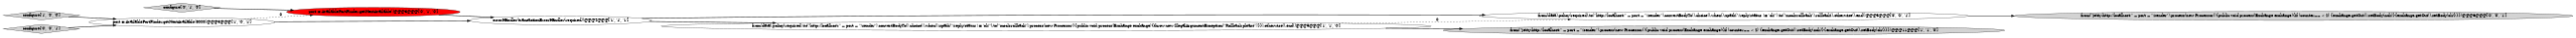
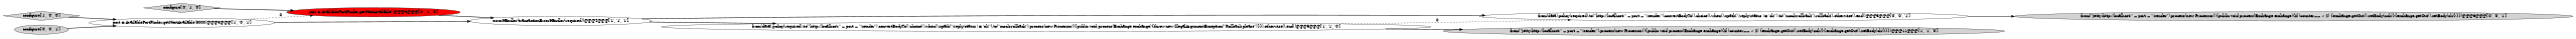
  digraph {
    rankdir=LR
    node [fillcolor=lightgray shape=ellipse style=filled]
    edge [style=bold]
    n1 [label="configure['0', '1', '0']" shape=diamond]
    n2 [fillcolor=red label="port = AvailablePortFinder.getNextAvailable()@@@3@@@['0', '1', '0']"]
    n3 [label="from(\"jetty:http://localhost:\" + port + \"/sender\").process(new Processor(){public void process(Exchange exchange){if (counter++ < 2) {exchange.getOut().setBody(nok)}{exchange.getOut().setBody(ok)}}})@@@6@@@['0', '0', '1']"]
    n4 [label="configure['1', '0', '0']" shape=diamond]
    n5 [fillcolor=white label="port = AvailablePortFinder.getNextAvailable(8000)@@@3@@@['1', '0', '1']"]
    n6 [fillcolor=white label="from(data).policy(required).to(\"http://localhost:\" + port + \"/sender\").convertBodyTo().choice().when().xpath(\"/reply/status != 'ok'\").to(\"mock:rollback\").rollback().otherwise().end()@@@5@@@['0', '0', '1']"]
    n7 [fillcolor=white label="errorHandler(transactionErrorHandler(required))@@@4@@@['1', '1', '1']"]
    n8 [fillcolor=white label="from(data).policy(required).to(\"http://localhost:\" + port + \"/sender\").convertBodyTo().choice().when().xpath(\"/reply/status != 'ok'\").to(\"mock:rollback\").process(new Processor(){public void process(Exchange exchange){throw new IllegalArgumentException(\"Rollback please\")}}).otherwise().end()@@@5@@@['1', '1', '0']"]
    n9 [label="from(\"jetty:http://localhost:\" + port + \"/sender\").process(new Processor(){public void process(Exchange exchange){if (counter++ < 2) {exchange.getOut().setBody(nok)}{exchange.getOut().setBody(ok)}}})@@@11@@@['1', '1', '0']"]
-   n10 [label="configure['0', '0', '1']" shape=diamond]
+   n10 [label="configure['0', '0', '1']"]
    n1 -> n2
    n2 -> n7
    n4 -> n5
    n5 -> n2 [label=0 style=dashed]
    n5 -> n7
    n6 -> n3
    n7 -> n6
    n7 -> n8
    n8 -> n6 [label=0 style=dashed]
    n8 -> n9
    n10 -> n5
  }
